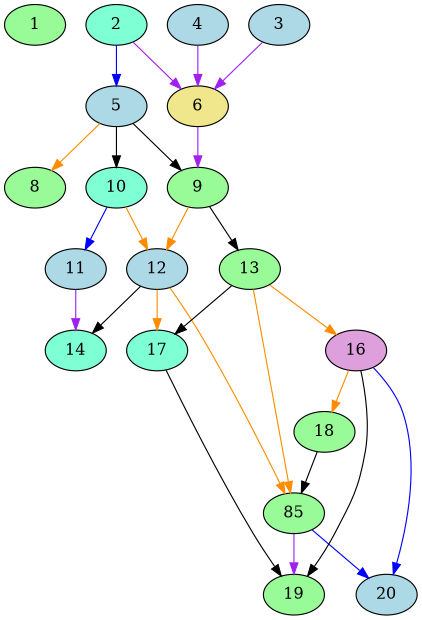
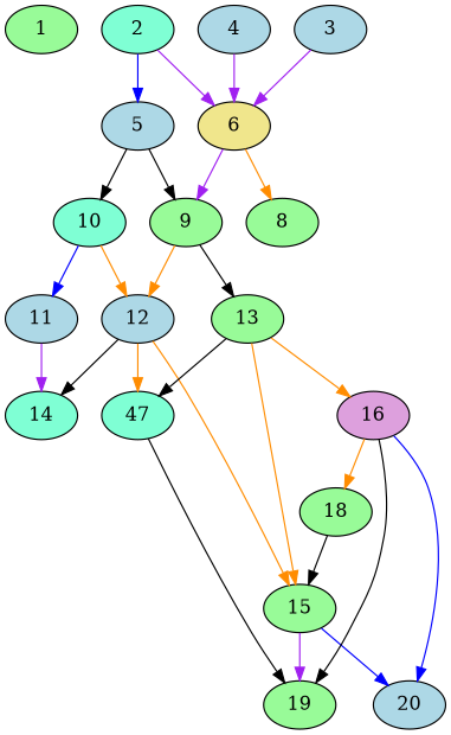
  digraph {
    node [alpha=0.11 fillcolor=palegreen style=filled]
    edge [color=black]
    1 [alpha=0.08 expect_size=16912384]
    2 [alpha=0.18 expect_size=13941760 fillcolor=aquamarine]
    5 [alpha=0.04 expect_size=32495616 fillcolor=lightblue]
    6 [alpha=0.18 expect_size=36511744 fillcolor=khaki]
    9 [alpha=0.00 expect_size=18342912]
    10 [expect_size=31716352 fillcolor=aquamarine]
    8 [alpha=0.14 expect_size=13198336]
    12 [alpha=0.04 expect_size=14308352 fillcolor=lightblue]
    13 [alpha=0.04 expect_size=10390528]
    11 [alpha=0.03 expect_size=42547200 fillcolor=lightblue]
    3 [alpha=0.00 expect_size=42260480 fillcolor=lightblue]
    4 [expect_size=50457600 fillcolor=lightblue]
    14 [expect_size=10497024 fillcolor=aquamarine]
-   15 [alpha=0.06 expect_size=36987904 label=85]
-   17 [expect_size=42832896 fillcolor=aquamarine]
+   15 [alpha=0.06 expect_size=36987904]
+   17 [expect_size=42832896 fillcolor=aquamarine label=47]
    16 [alpha=0.10 expect_size=47557632 fillcolor=plum]
    19 [alpha=0.10 expect_size=33656832]
    20 [alpha=0.02 expect_size=34378752 fillcolor=lightblue]
    18 [alpha=0.03 expect_size=47239168]
    2 -> 5 [color=blue]
    2 -> 6 [color=purple]
    5 -> 9
    5 -> 10
    6 -> 9 [color=purple]
-   5 -> 8 [color=darkorange]
+   6 -> 8 [color=darkorange]
    9 -> 12 [color=darkorange]
    9 -> 13
    10 -> 12 [color=darkorange]
    10 -> 11 [color=blue]
    12 -> 14
    12 -> 15 [color=darkorange]
    12 -> 17 [color=darkorange]
    13 -> 15 [color=darkorange]
    13 -> 17
    13 -> 16 [color=darkorange]
    11 -> 14 [color=purple]
    3 -> 6 [color=purple]
    4 -> 6 [color=purple]
    15 -> 19 [color=purple]
    15 -> 20 [color=blue]
    17 -> 19
    16 -> 19
    16 -> 20 [color=blue]
    16 -> 18 [color=darkorange]
    18 -> 15
  }
